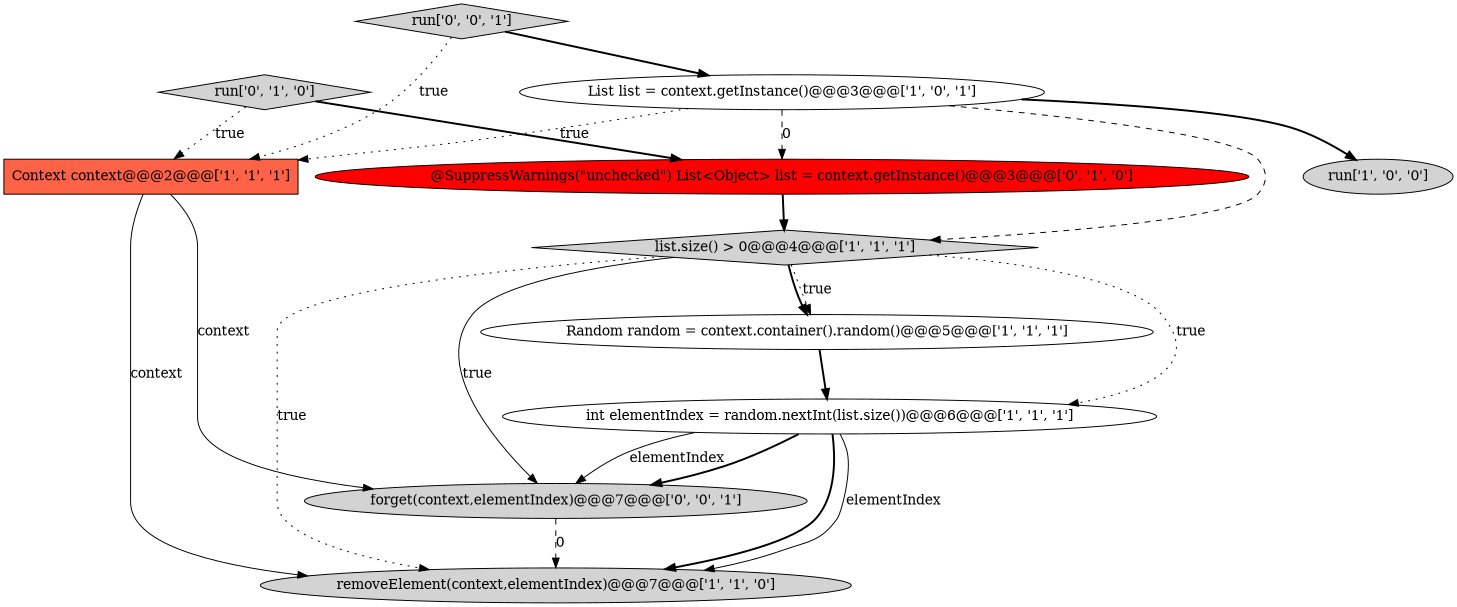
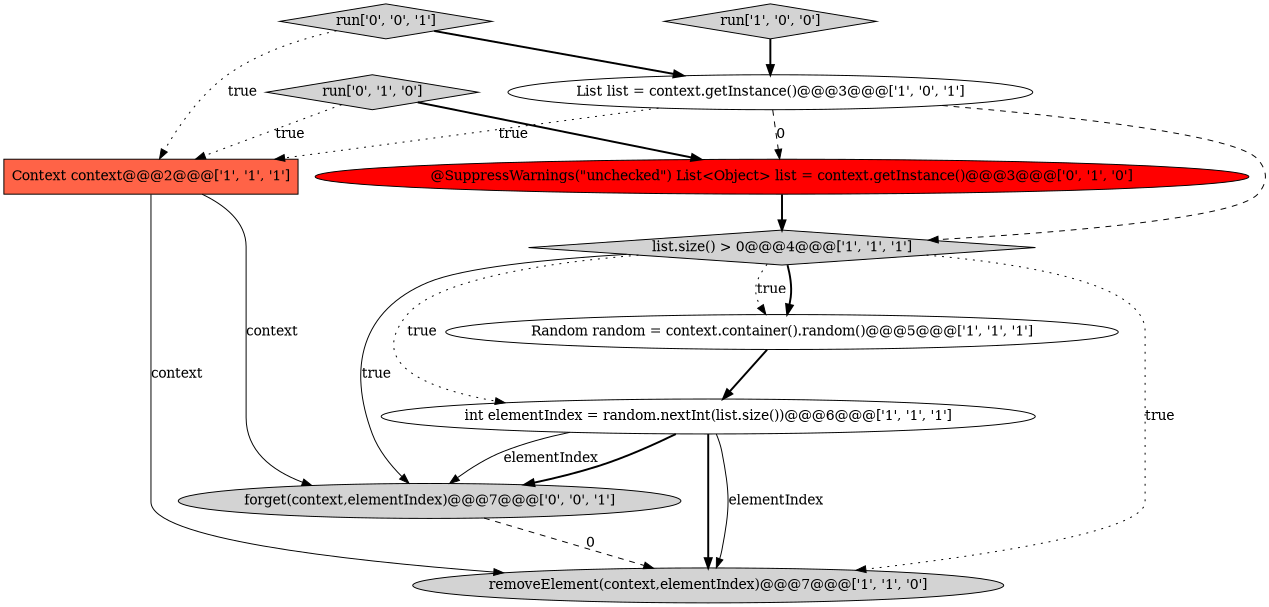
  digraph {
    node [fillcolor=lightgray shape=ellipse style=filled]
    edge [style=bold]
    n1 [fillcolor=tomato label="Context context@@@2@@@['1', '1', '1']" shape=box]
    n2 [label="removeElement(context,elementIndex)@@@7@@@['1', '1', '0']"]
    n3 [label="forget(context,elementIndex)@@@7@@@['0', '0', '1']"]
    n4 [fillcolor=white label="List list = context.getInstance()@@@3@@@['1', '0', '1']"]
    n5 [fillcolor=red label="@SuppressWarnings(\"unchecked\") List<Object> list = context.getInstance()@@@3@@@['0', '1', '0']"]
    n6 [label="list.size() > 0@@@4@@@['1', '1', '1']" shape=diamond]
    n7 [fillcolor=white label="Random random = context.container().random()@@@5@@@['1', '1', '1']"]
    n8 [fillcolor=white label="int elementIndex = random.nextInt(list.size())@@@6@@@['1', '1', '1']"]
    n9 [label="run['0', '1', '0']" shape=diamond]
    n10 [label="run['0', '0', '1']" shape=diamond]
-   n11 [label="run['1', '0', '0']"]
+   n11 [label="run['1', '0', '0']" shape=diamond]
    n1 -> n2 [label=context style=solid]
    n1 -> n3 [label=context style=solid]
    n3 -> n2 [label=0 style=dashed]
    n4 -> n1 [label=true style=dotted]
    n4 -> n5 [label=0 style=dashed]
    n4 -> n6 [style=dashed]
    n5 -> n6
    n6 -> n2 [label=true style=dotted]
    n6 -> n3 [label=true style=solid]
    n6 -> n7
    n6 -> n7 [label=true style=dotted]
    n6 -> n8 [label=true style=dotted]
    n7 -> n8
    n8 -> n2
    n8 -> n2 [label=elementIndex style=solid]
    n8 -> n3 [label=elementIndex style=solid]
    n8 -> n3
    n9 -> n1 [label=true style=dotted]
    n9 -> n5
    n10 -> n1 [label=true style=dotted]
    n10 -> n4
-   n4 -> n11
+   n11 -> n4
  }
